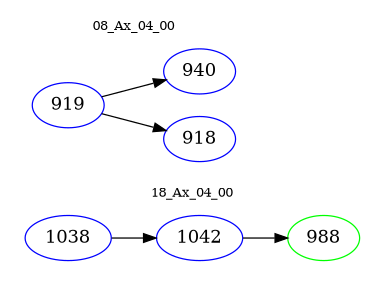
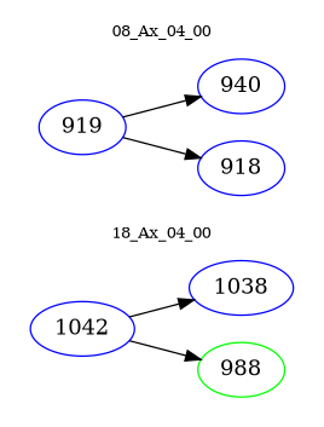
  digraph {
    rankdir=LR
    node [color=blue]
    edge [color=black]
    n1 [label=1042]
    n2 [color=green label=988]
    n3 [label=1038]
    n4 [label=919]
    n5 [label=918]
    n6 [label=940]
    subgraph cluster_1 {
      color=white
      fontsize=10
      label="18_Ax_04_00"
      n1
      n2
      n3
    }
    subgraph cluster_2 {
      color=white
      fontsize=10
      label="08_Ax_04_00"
      n4
      n5
      n6
    }
    n1 -> n2
-   n3 -> n1
+   n1 -> n3
    n4 -> n5
    n4 -> n6
  }
